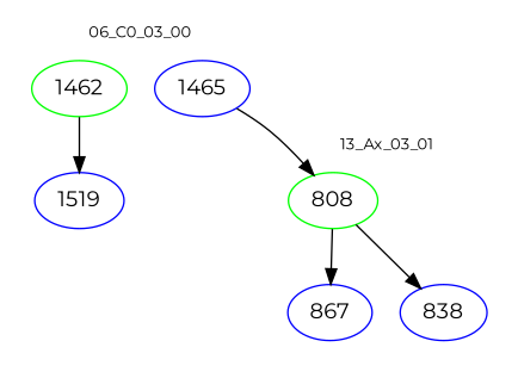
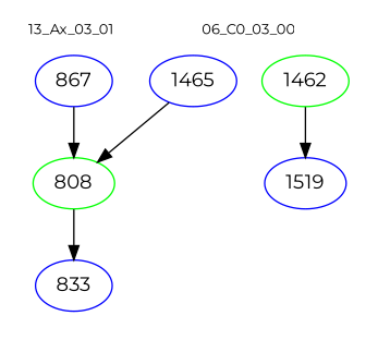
  digraph {
    fontname=Montserrat
    node [color=blue fontname=Montserrat]
    edge [color=black fontname=Montserrat]
    n1 [label=867]
    n2 [color=green label=808]
-   n3 [label=838]
+   n3 [label=833]
    n4 [label=1465]
    n5 [color=green label=1462]
    n6 [label=1519]
    subgraph cluster_1 {
      color=white
      fontsize=10
      label="13_Ax_03_01"
      n1
      n2
      n3
    }
    subgraph cluster_2 {
      color=white
      fontsize=10
      label="06_C0_03_00"
      n4
      n5
      n6
    }
-   n2 -> n1
+   n1 -> n2
    n2 -> n3
    n4 -> n2
    n5 -> n6
  }
